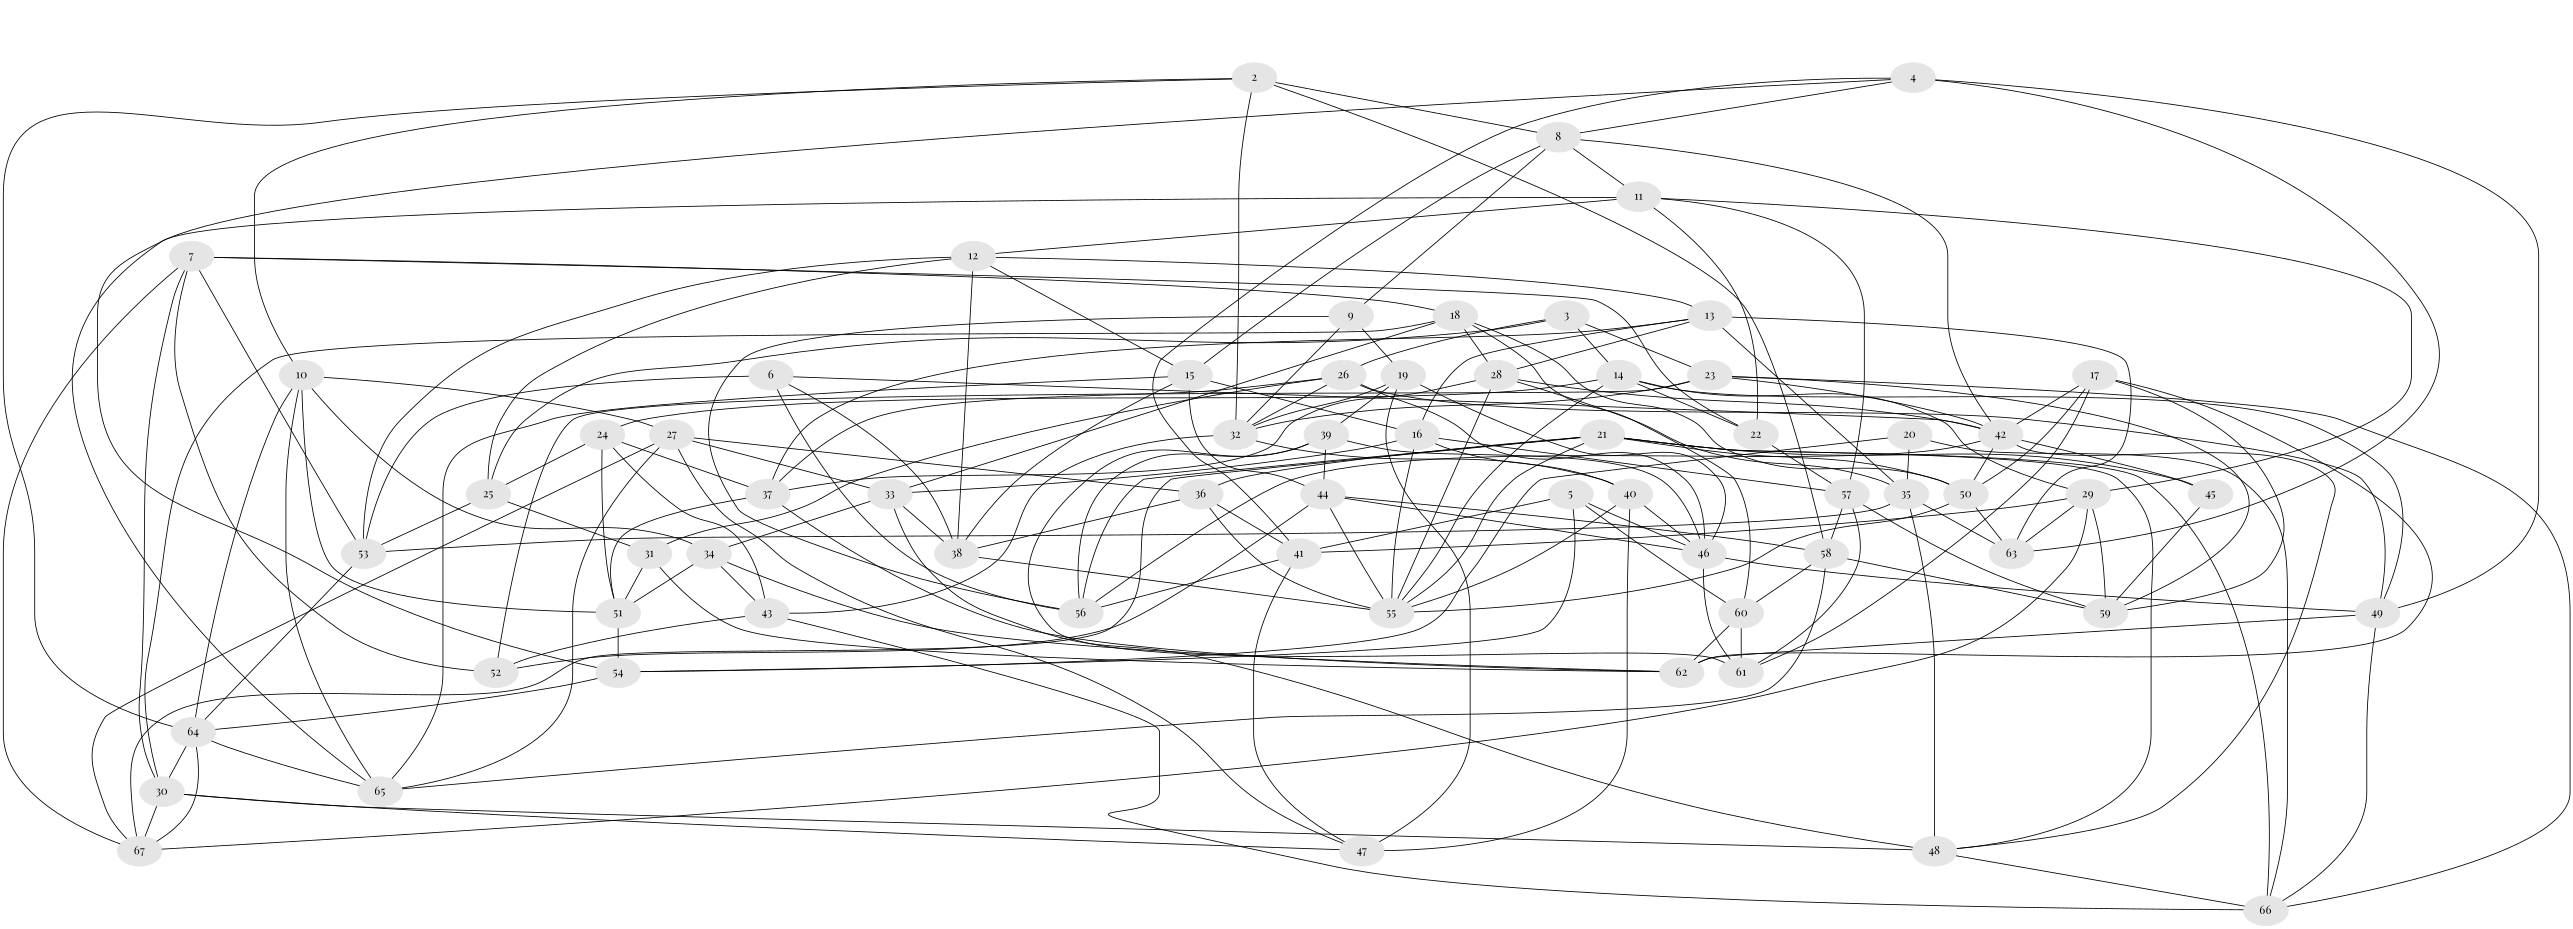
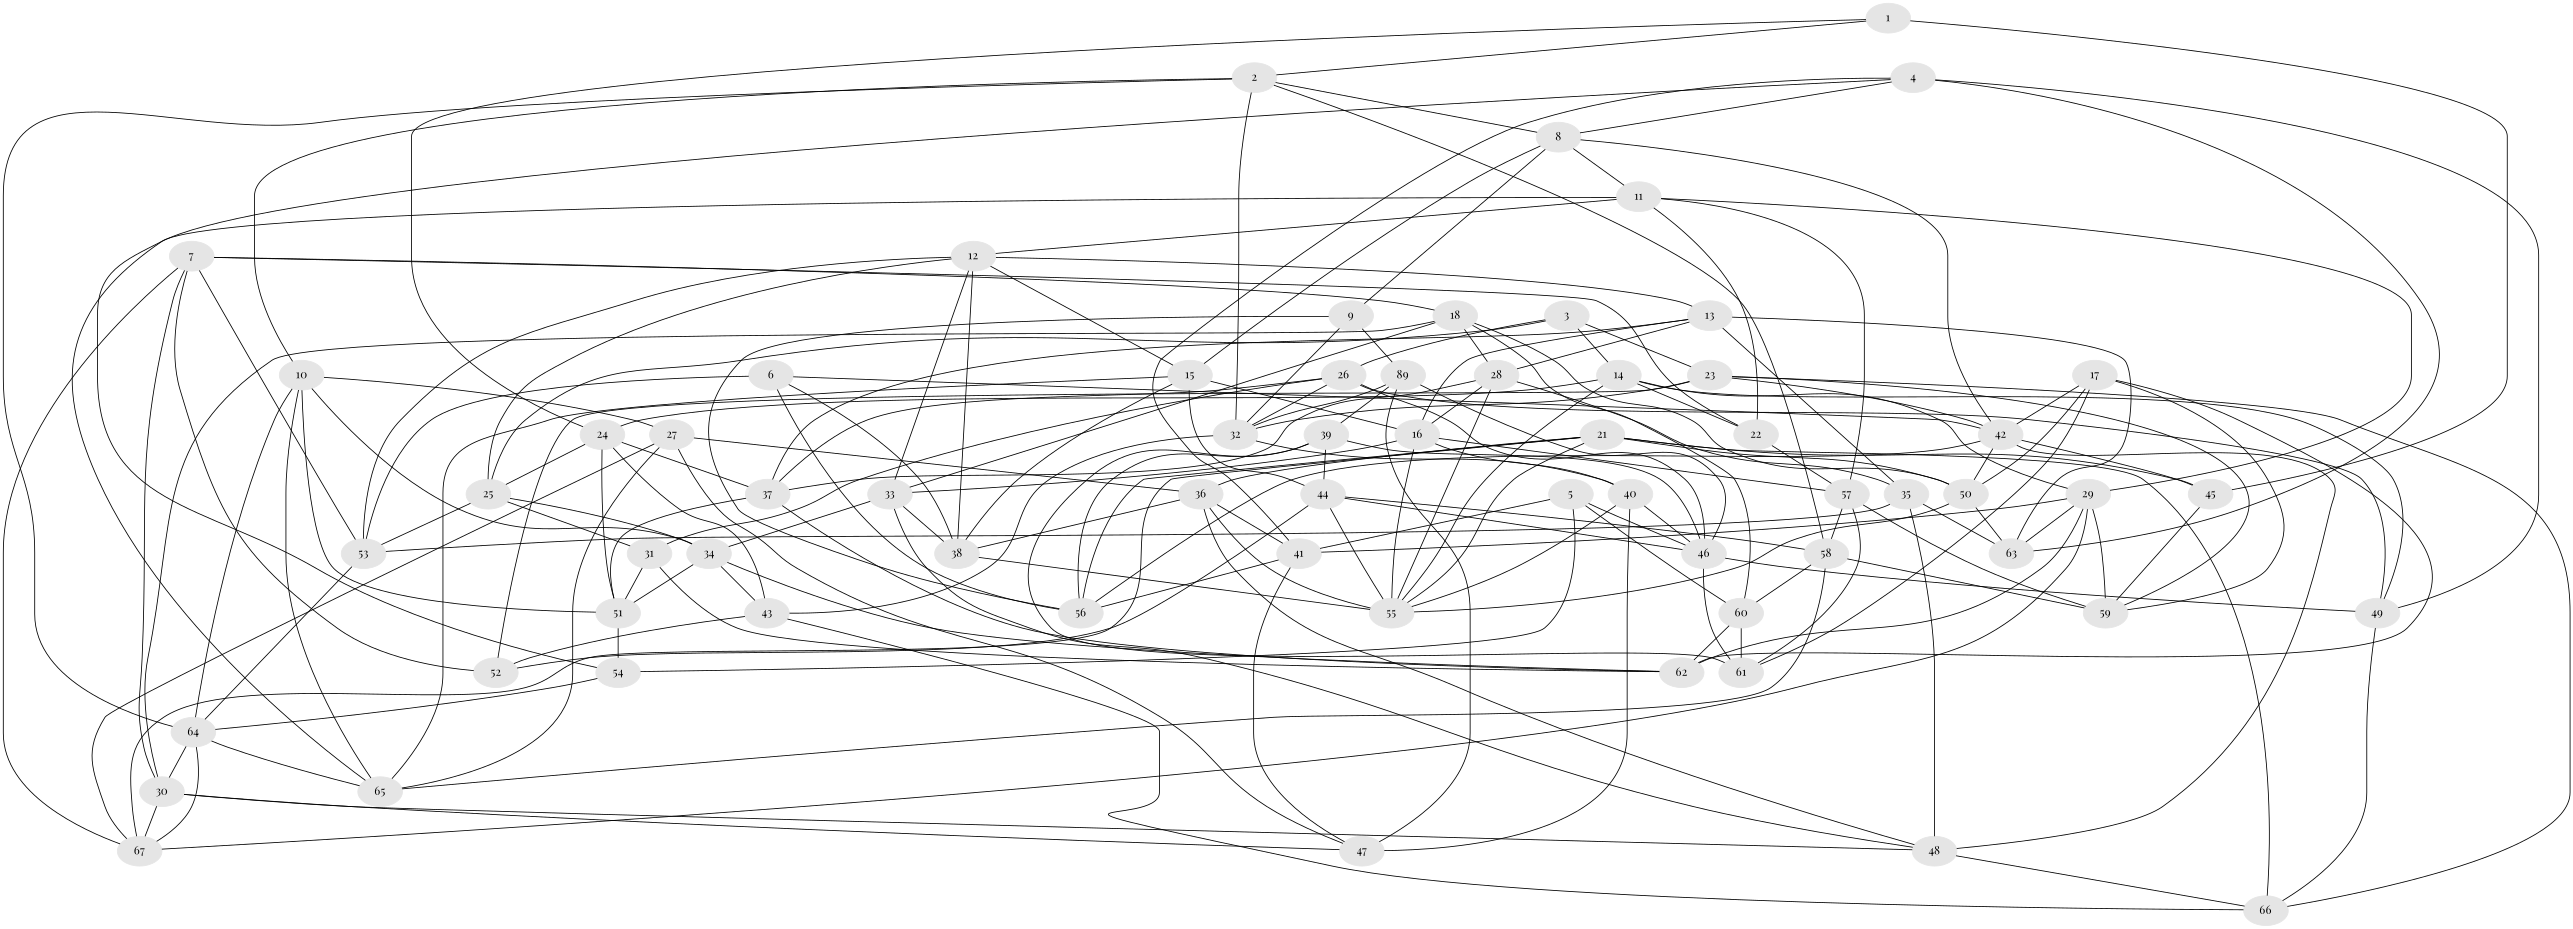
  graph {
    fontname="Playfair Display"
    node [color=gray90 fontname="Playfair Display" style=filled]
    edge [fontname="Playfair Display" weight=1.0]
+   1
    2
    24
    45
    8
    10
    32
    58
    64
    25
    51
    37
    43
    59
    42
    9
    11
    15
    27
    34
    65
    40
    60
    30
    67
    3
    14
    23
    26
    49
    22
    29
    55
    52
    66
    53
    31
    46
    4
    41
    54
    63
    56
    47
    62
    5
    61
    6
    38
    50
    48
    7
    18
    28
    33
    57
-   19
+   19 [label=89]
    12
    16
    44
    39
    36
    13
    35
    17
-   20
    21
+   1 -- 2
+   1 -- 24
+   1 -- 45 [weight=2.0]
    2 -- 8
    2 -- 10
    2 -- 32
    2 -- 58
    2 -- 64
    24 -- 25
    24 -- 51
    24 -- 37
    24 -- 43
    45 -- 59
    8 -- 42
    8 -- 9
    8 -- 11
    8 -- 15
    10 -- 64
    10 -- 51
    10 -- 27
    10 -- 34
    10 -- 65
    32 -- 43 [weight=2.0]
    32 -- 40
    58 -- 59
    58 -- 65
    58 -- 60
    64 -- 65
    64 -- 30
    64 -- 67
+   25 -- 34
    25 -- 53
    25 -- 31
    51 -- 54
    37 -- 51
    37 -- 62
    43 -- 52
    43 -- 66
    42 -- 45 [weight=2.0]
    42 -- 56
    42 -- 50
    42 -- 48
    9 -- 32
    9 -- 56
    9 -- 19
    11 -- 65
    11 -- 22
    11 -- 29
    11 -- 57
    11 -- 12
    15 -- 65
    15 -- 38
    15 -- 16
    15 -- 44
    27 -- 65
    27 -- 67
    27 -- 47
-   27 -- 33
+   12 -- 33
    27 -- 36
    34 -- 51
    34 -- 43
    34 -- 62
    40 -- 55
    40 -- 46
    40 -- 47
    60 -- 62 [weight=2.0]
    60 -- 61
    30 -- 67
    30 -- 47
    30 -- 48
    3 -- 25
    3 -- 14
    3 -- 23
    3 -- 26
    14 -- 24
    14 -- 49
    14 -- 22
    14 -- 29
    14 -- 55
    23 -- 32
    23 -- 59
    23 -- 42
    23 -- 52
    23 -- 66
    26 -- 32
    26 -- 37
    26 -- 49
    26 -- 31
    26 -- 46
    49 -- 66
-   49 -- 62
+   29 -- 62
    22 -- 57
    29 -- 59
    29 -- 67
    29 -- 41
    29 -- 63
    53 -- 64
    31 -- 51
    31 -- 62
    46 -- 49
    46 -- 61
    4 -- 8
    4 -- 49
    4 -- 41
    4 -- 54
    4 -- 63 [weight=2.0]
    41 -- 56
    41 -- 47
    54 -- 64
    5 -- 60
    5 -- 46
    5 -- 41
    5 -- 54
    6 -- 42
    6 -- 53
    6 -- 56
    6 -- 38
    38 -- 55
    50 -- 55
    50 -- 63
    48 -- 66
    7 -- 30
    7 -- 67
    7 -- 22
    7 -- 52
    7 -- 53
    7 -- 18
    18 -- 60
    18 -- 30
    18 -- 50
    18 -- 28
    18 -- 33
    28 -- 37
-   28 -- 42
+   28 -- 16
    28 -- 55
    28 -- 35
    33 -- 34
    33 -- 38
    33 -- 48
    57 -- 58
    57 -- 59
    57 -- 61
    19 -- 32
    19 -- 46
    19 -- 47 [weight=2.0]
    19 -- 39
    12 -- 25
    12 -- 15
    12 -- 53
    12 -- 38
    12 -- 13
    16 -- 40
    16 -- 55
    16 -- 33
    16 -- 57
    44 -- 58
    44 -- 55
    44 -- 52
    44 -- 46
    39 -- 46
    39 -- 56
    39 -- 61 [weight=2.0]
    39 -- 44
    36 -- 55 [weight=2.0]
    36 -- 41
    36 -- 38
    13 -- 37
    13 -- 63
    13 -- 28
    13 -- 16
    13 -- 35
    35 -- 53
    35 -- 63
    35 -- 48
    17 -- 59
    17 -- 42
    17 -- 62 [weight=2.0]
    17 -- 61
    17 -- 50
-   20 -- 66
-   20 -- 54
-   20 -- 35
    21 -- 45
    21 -- 67
    21 -- 55
    21 -- 66
    21 -- 56
    21 -- 50
-   21 -- 48
+   36 -- 48
    21 -- 36
  }
